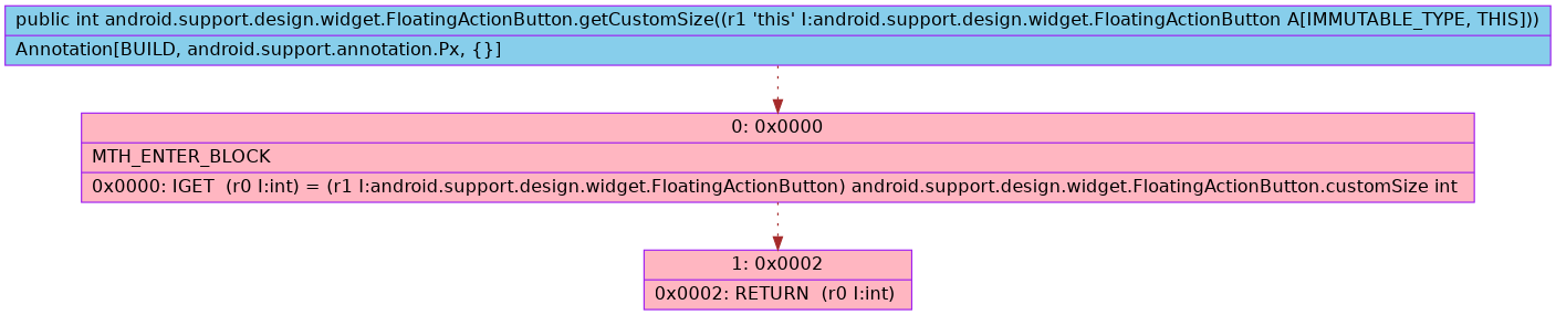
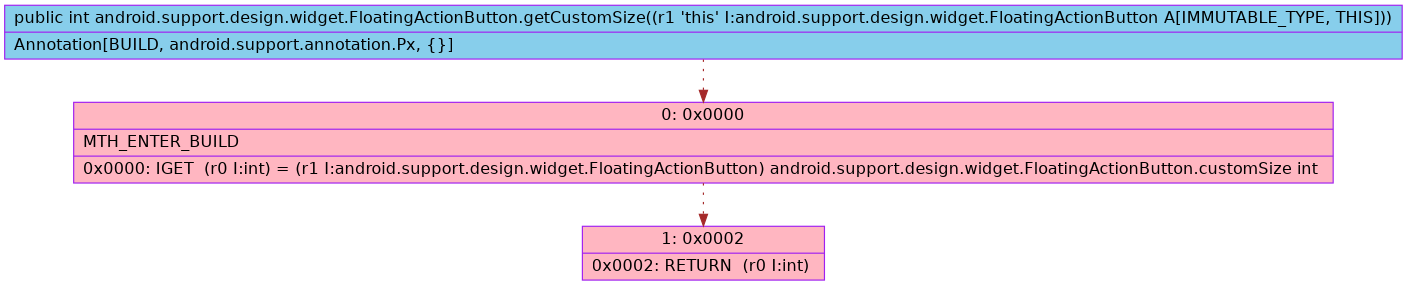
  digraph {
    fontname="DejaVu Sans"
    node [shape=record style=filled fillcolor=lightpink color=purple fontname="DejaVu Sans"]
    edge [color=brown style=dotted arrowhead=normal fontname="DejaVu Sans"]
-   n1 [label="{0\:\ 0x0000|MTH_ENTER_BLOCK\l|0x0000: IGET  (r0 I:int) = (r1 I:android.support.design.widget.FloatingActionButton) android.support.design.widget.FloatingActionButton.customSize int \l}"]
+   n1 [label="{0\:\ 0x0000|MTH_ENTER_BUILD\l|0x0000: IGET  (r0 I:int) = (r1 I:android.support.design.widget.FloatingActionButton) android.support.design.widget.FloatingActionButton.customSize int \l}"]
    n2 [label="{1\:\ 0x0002|0x0002: RETURN  (r0 I:int) \l}"]
    n3 [label="{public int android.support.design.widget.FloatingActionButton.getCustomSize((r1 'this' I:android.support.design.widget.FloatingActionButton A[IMMUTABLE_TYPE, THIS]))  | Annotation[BUILD, android.support.annotation.Px, \{\}]\l}" fillcolor=skyblue]
    n1 -> n2
    n3 -> n1
  }
